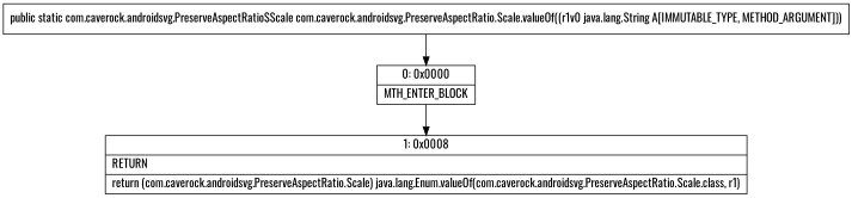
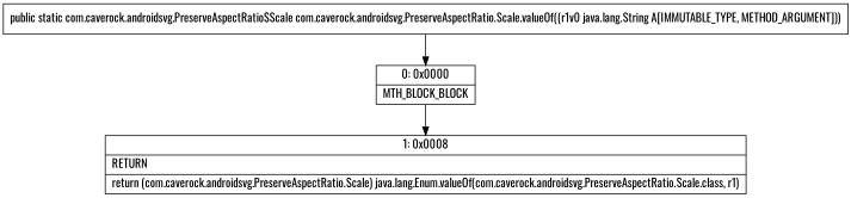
  digraph {
    fontname=Oswald
    node [shape=record fontname=Oswald]
    edge [fontname=Oswald]
-   n1 [label="{0\:\ 0x0000|MTH_ENTER_BLOCK\l}"]
+   n1 [label="{0\:\ 0x0000|MTH_BLOCK_BLOCK\l}"]
    n2 [label="{1\:\ 0x0008|RETURN\l|return (com.caverock.androidsvg.PreserveAspectRatio.Scale) java.lang.Enum.valueOf(com.caverock.androidsvg.PreserveAspectRatio.Scale.class, r1)\l}"]
    n3 [label="{public static com.caverock.androidsvg.PreserveAspectRatio$Scale com.caverock.androidsvg.PreserveAspectRatio.Scale.valueOf((r1v0 java.lang.String A[IMMUTABLE_TYPE, METHOD_ARGUMENT])) }"]
    n1 -> n2
    n3 -> n1
  }
